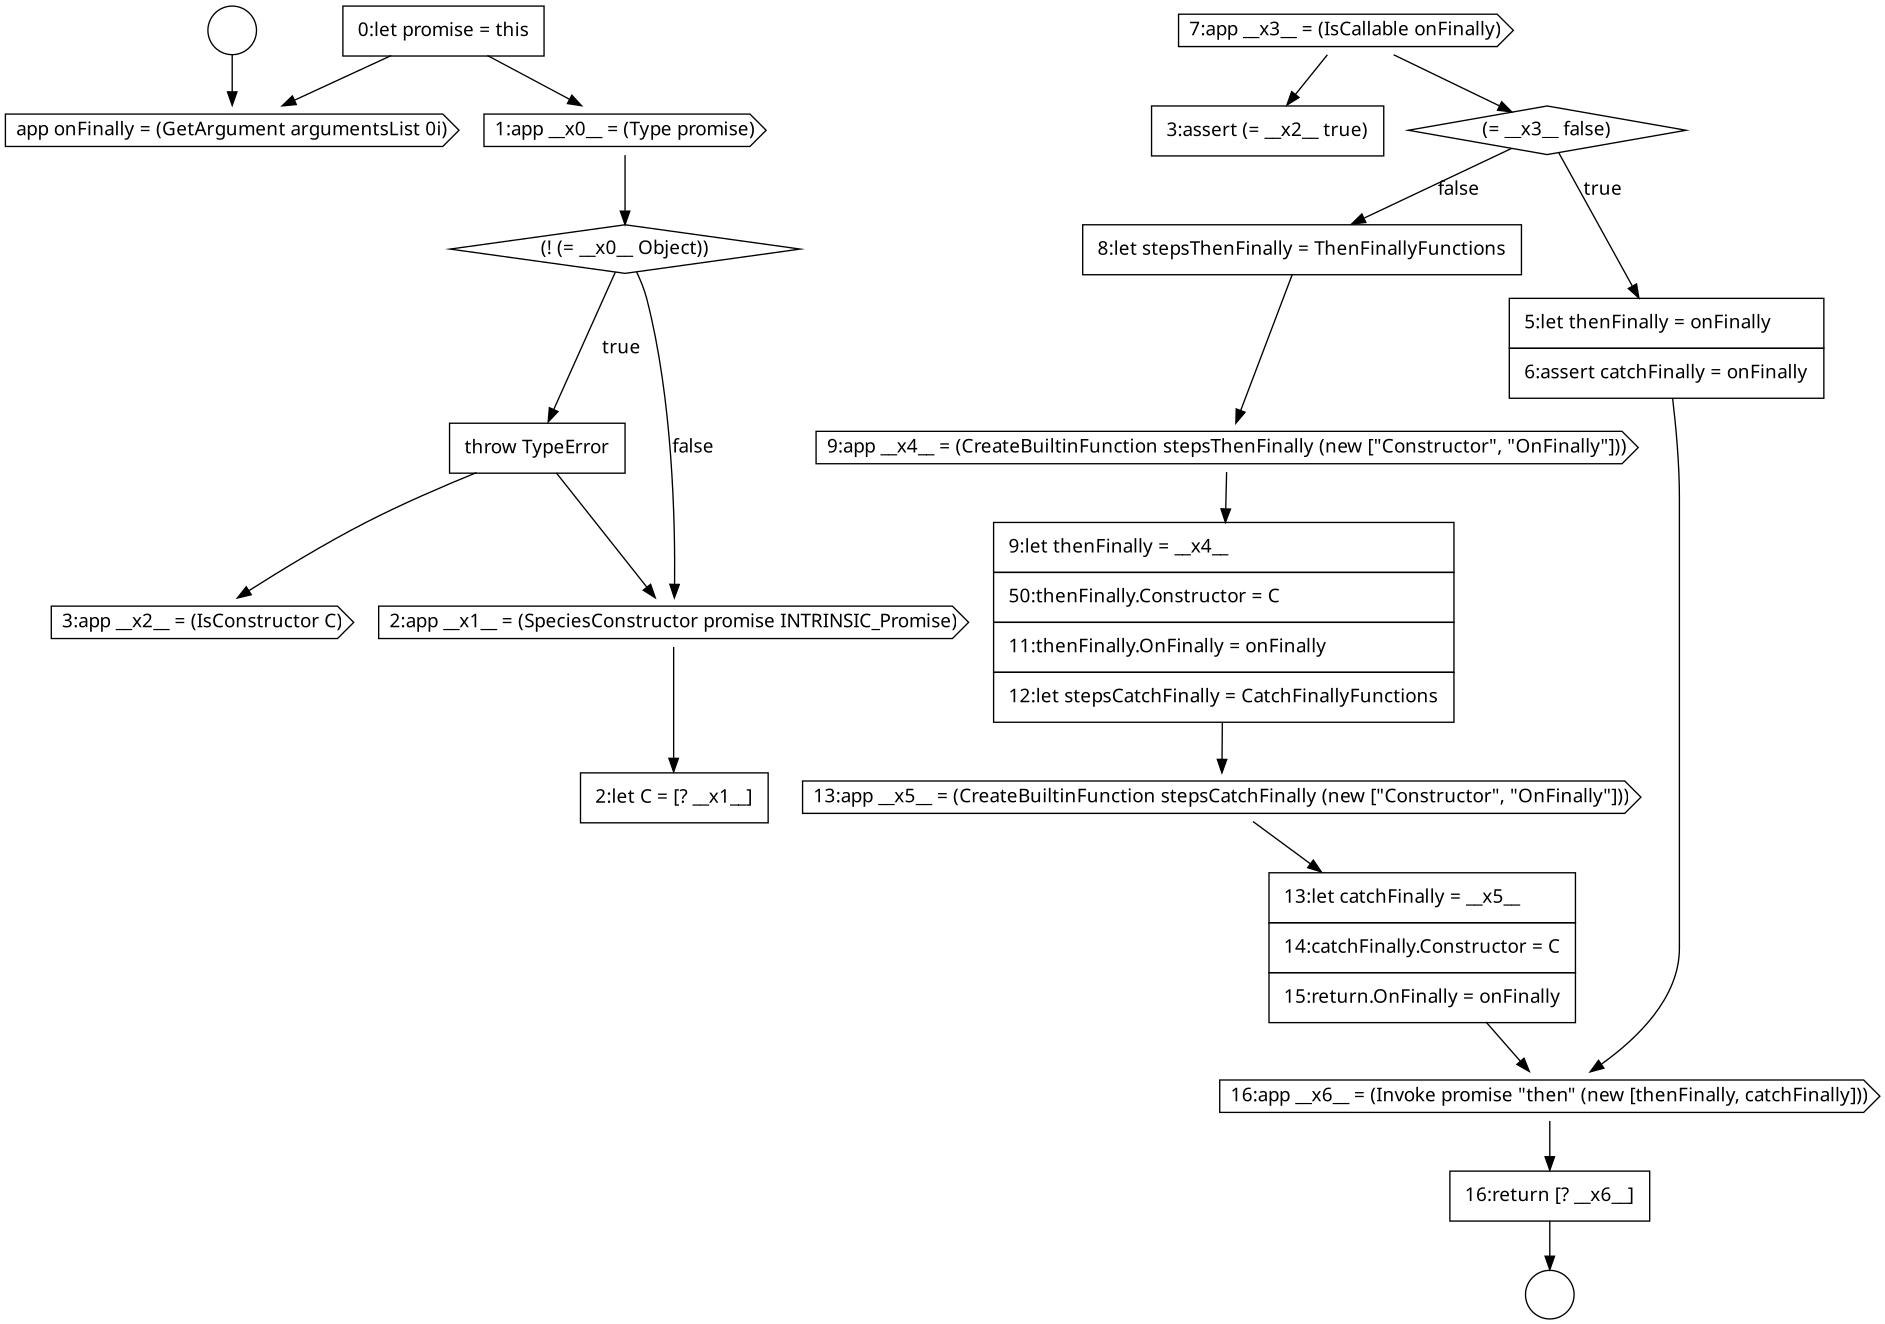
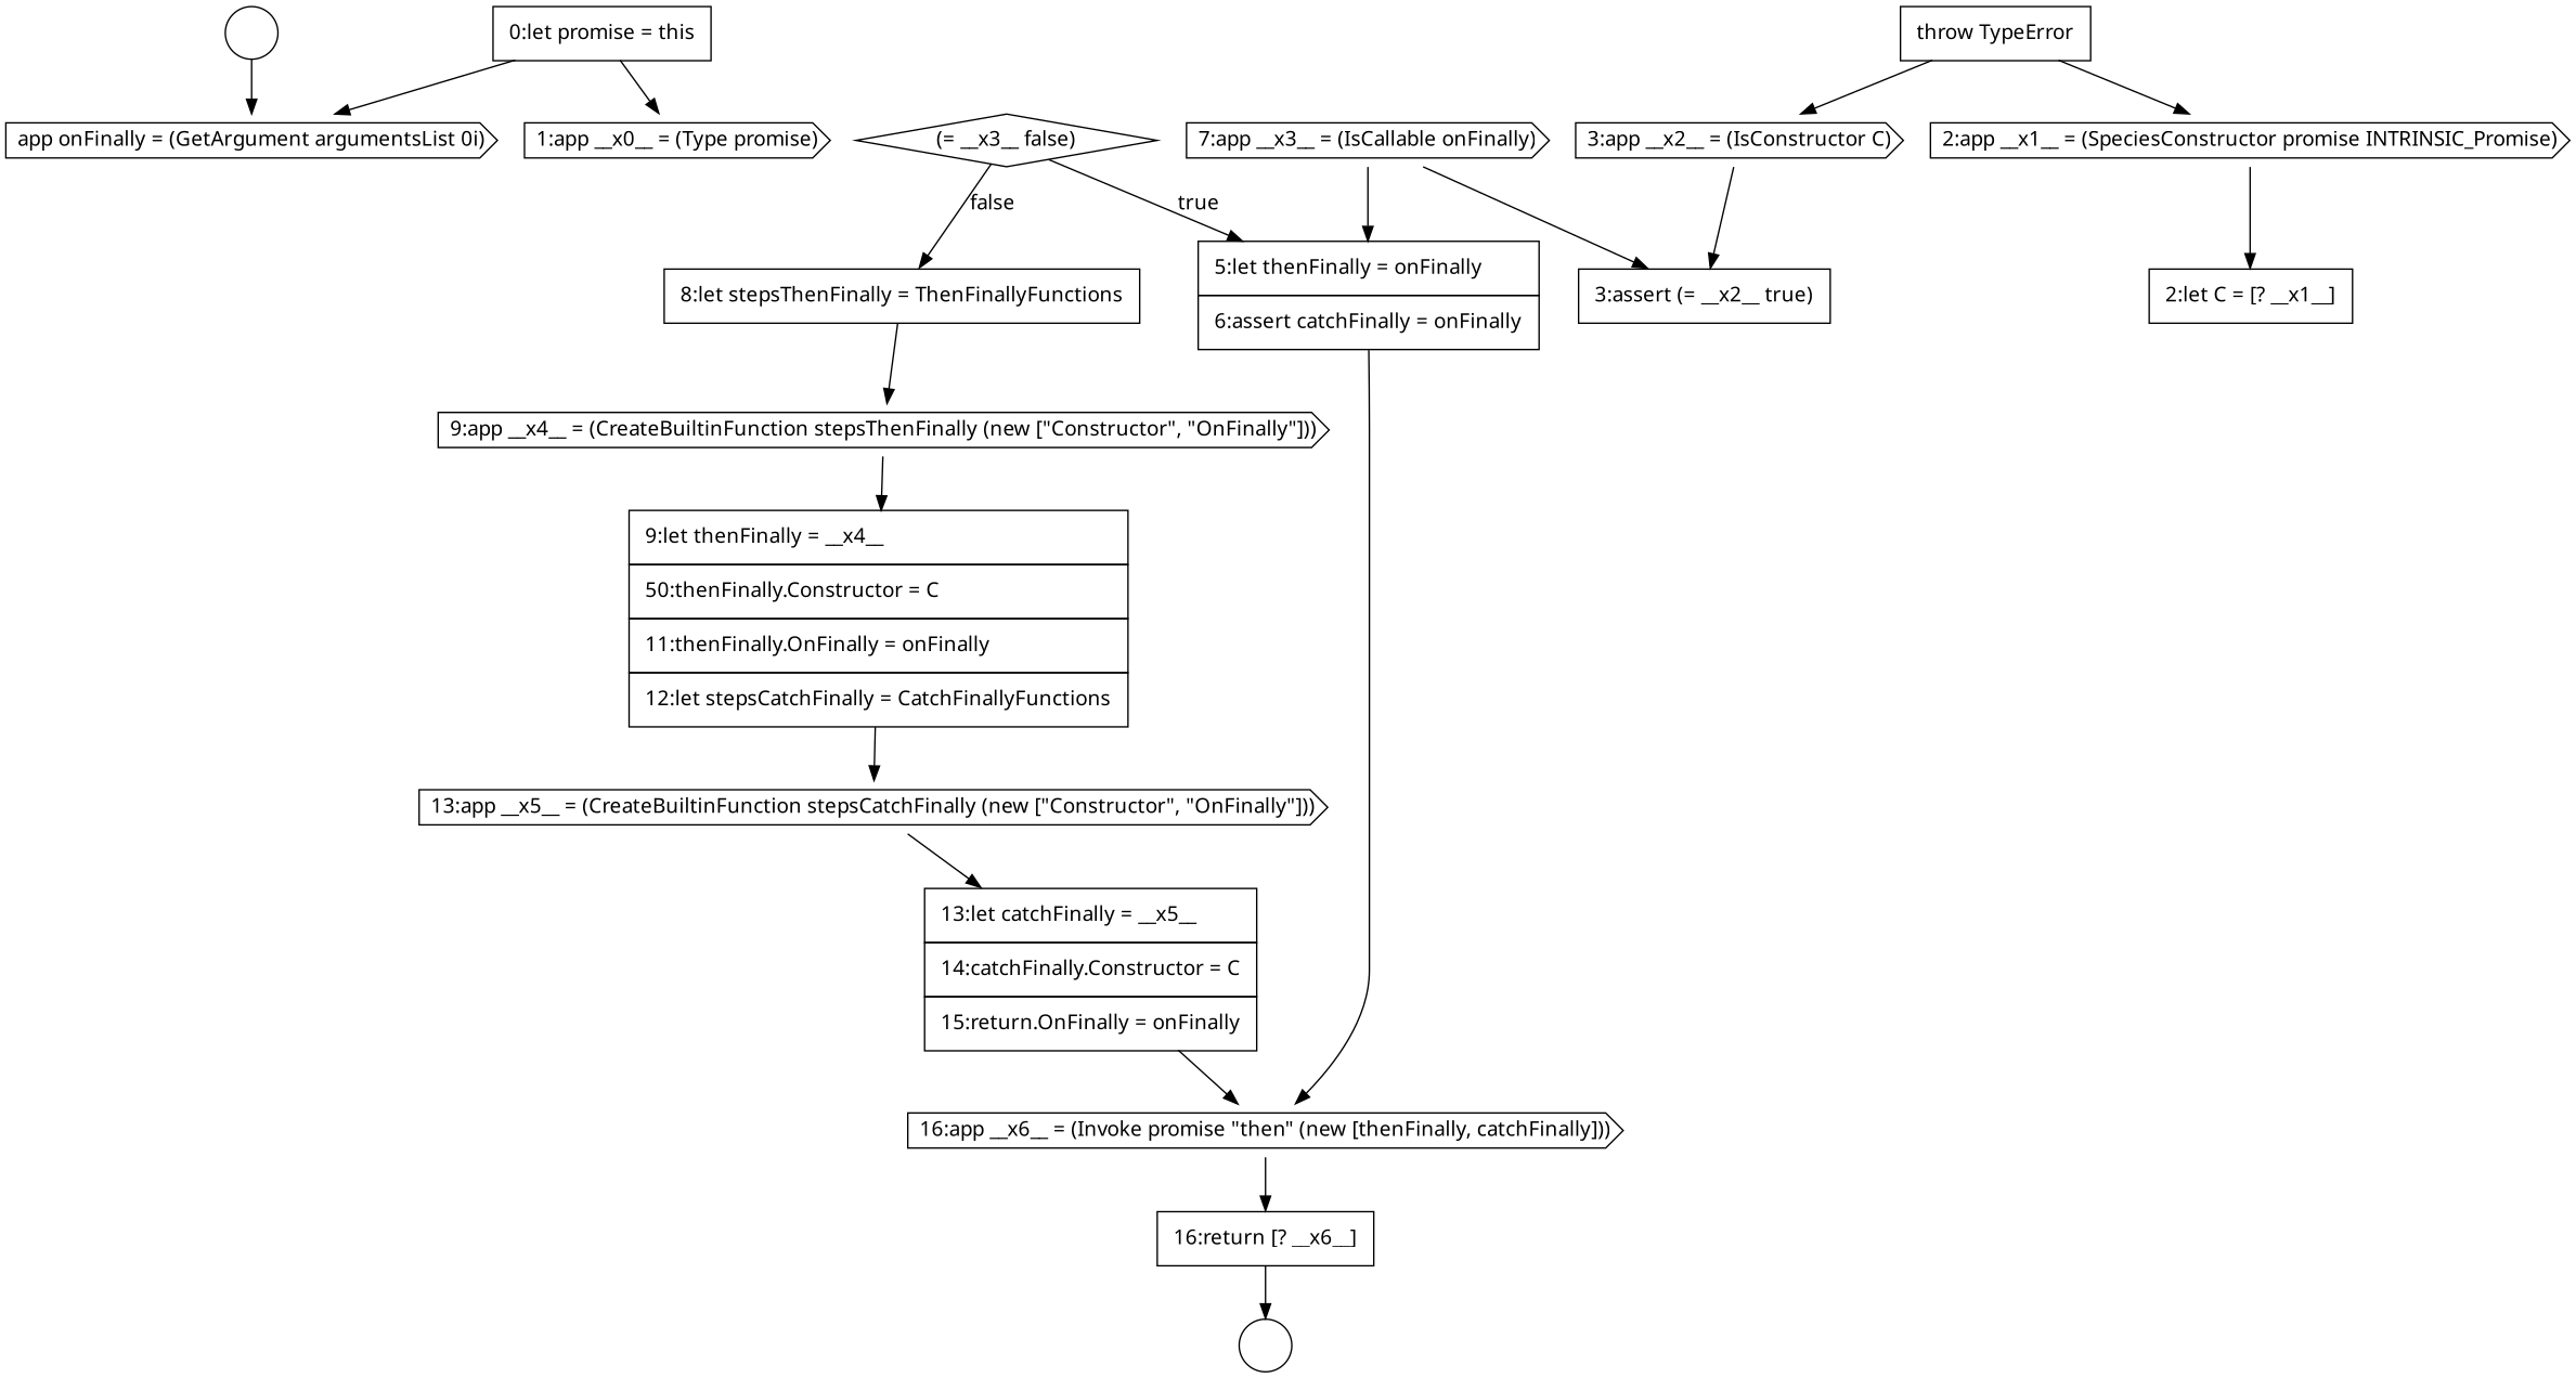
  digraph {
    fontname="Noto Sans"
    node [color=black fillcolor=white fontname="Noto Sans" shape=none style=filled]
    edge [color=black fontname="Noto Sans"]
    n1 [label=" " shape=circle]
    n2 [label=<<font color="black">app onFinally = (GetArgument argumentsList 0i)</font>> shape=cds]
    n3 [label=<<font color="black">     <table border="0" cellborder="1" cellspacing="0" cellpadding="10">       <tr><td align="left">8:let stepsThenFinally = ThenFinallyFunctions</td></tr>     </table>   </font>> margin=0]
    n4 [label=<<font color="black">9:app __x4__ = (CreateBuiltinFunction stepsThenFinally (new [&quot;Constructor&quot;, &quot;OnFinally&quot;]))</font>> shape=cds]
    n5 [label=<<font color="black">     <table border="0" cellborder="1" cellspacing="0" cellpadding="10">       <tr><td align="left">9:let thenFinally = __x4__</td></tr>       <tr><td align="left">50:thenFinally.Constructor = C</td></tr>       <tr><td align="left">11:thenFinally.OnFinally = onFinally</td></tr>       <tr><td align="left">12:let stepsCatchFinally = CatchFinallyFunctions</td></tr>     </table>   </font>> margin=0]
    n6 [label=<<font color="black">13:app __x5__ = (CreateBuiltinFunction stepsCatchFinally (new [&quot;Constructor&quot;, &quot;OnFinally&quot;]))</font>> shape=cds]
    n7 [label=<<font color="black">     <table border="0" cellborder="1" cellspacing="0" cellpadding="10">       <tr><td align="left">13:let catchFinally = __x5__</td></tr>       <tr><td align="left">14:catchFinally.Constructor = C</td></tr>       <tr><td align="left">15:return.OnFinally = onFinally</td></tr>     </table>   </font>> margin=0]
    n8 [label=<<font color="black">16:app __x6__ = (Invoke promise &quot;then&quot; (new [thenFinally, catchFinally]))</font>> shape=cds]
    n9 [label=<<font color="black">     <table border="0" cellborder="1" cellspacing="0" cellpadding="10">       <tr><td align="left">0:let promise = this</td></tr>     </table>   </font>> margin=0]
    n10 [label=<<font color="black">1:app __x0__ = (Type promise)</font>> shape=cds]
-   n11 [label=<<font color="black">(! (= __x0__ Object))</font>> shape=diamond]
    n12 [label=<<font color="black">     <table border="0" cellborder="1" cellspacing="0" cellpadding="10">       <tr><td align="left">2:let C = [? __x1__]</td></tr>     </table>   </font>> margin=0]
    n13 [label=<<font color="black">3:app __x2__ = (IsConstructor C)</font>> shape=cds]
    n14 [label=<<font color="black">     <table border="0" cellborder="1" cellspacing="0" cellpadding="10">       <tr><td align="left">3:assert (= __x2__ true)</td></tr>     </table>   </font>> margin=0]
    n15 [label=<<font color="black">     <table border="0" cellborder="1" cellspacing="0" cellpadding="10">       <tr><td align="left">throw TypeError</td></tr>     </table>   </font>> margin=0]
    n16 [label=<<font color="black">2:app __x1__ = (SpeciesConstructor promise INTRINSIC_Promise)</font>> shape=cds]
    n17 [label=<<font color="black">(= __x3__ false)</font>> shape=diamond]
    n18 [label=<<font color="black">     <table border="0" cellborder="1" cellspacing="0" cellpadding="10">       <tr><td align="left">5:let thenFinally = onFinally</td></tr>       <tr><td align="left">6:assert catchFinally = onFinally</td></tr>     </table>   </font>> margin=0]
    n19 [label=" " shape=circle]
    n20 [label=<<font color="black">     <table border="0" cellborder="1" cellspacing="0" cellpadding="10">       <tr><td align="left">16:return [? __x6__]</td></tr>     </table>   </font>> margin=0]
    n21 [label=<<font color="black">7:app __x3__ = (IsCallable onFinally)</font>> shape=cds]
    n1 -> n2
    n3 -> n4
    n4 -> n5
    n5 -> n6
    n6 -> n7
    n7 -> n8
    n8 -> n20
    n9 -> n2
    n9 -> n10
-   n10 -> n11
-   n11 -> n15 [label=<<font color="black">true</font>>]
-   n11 -> n16 [label=<<font color="black">false</font>>]
+   n13 -> n14
    n15 -> n13
    n15 -> n16
    n16 -> n12
    n17 -> n3 [label=<<font color="black">false</font>>]
    n17 -> n18 [label=<<font color="black">true</font>>]
    n18 -> n8
    n20 -> n19
    n21 -> n14
-   n21 -> n17
+   n21 -> n18
  }
